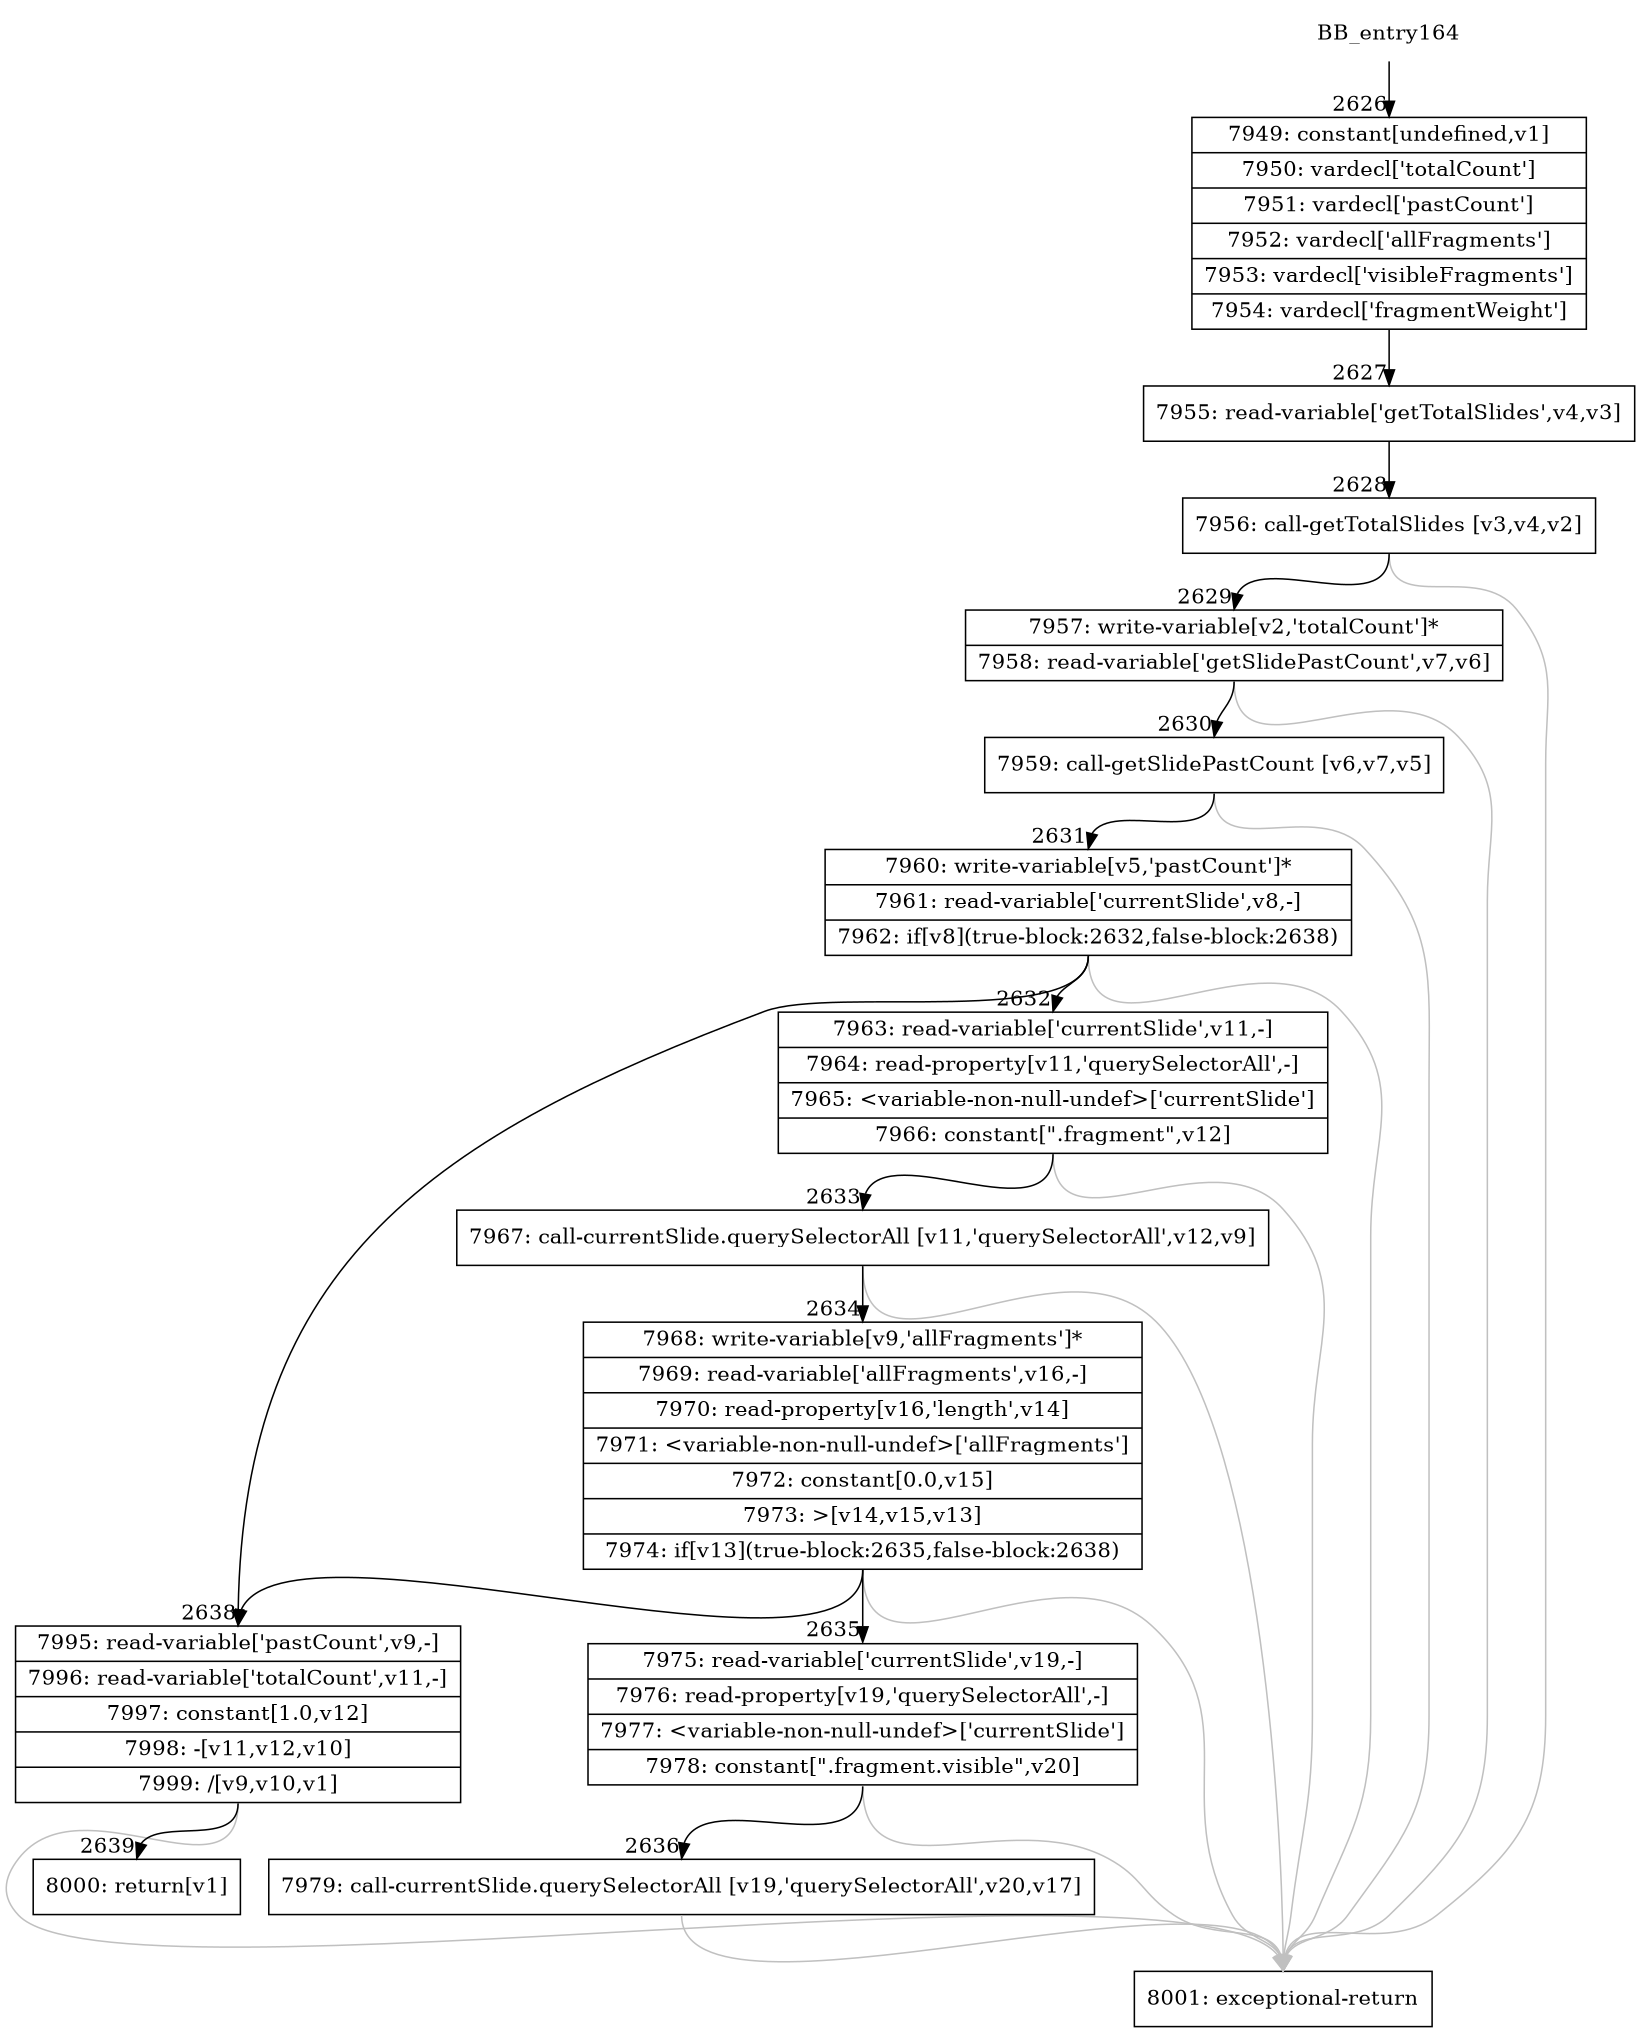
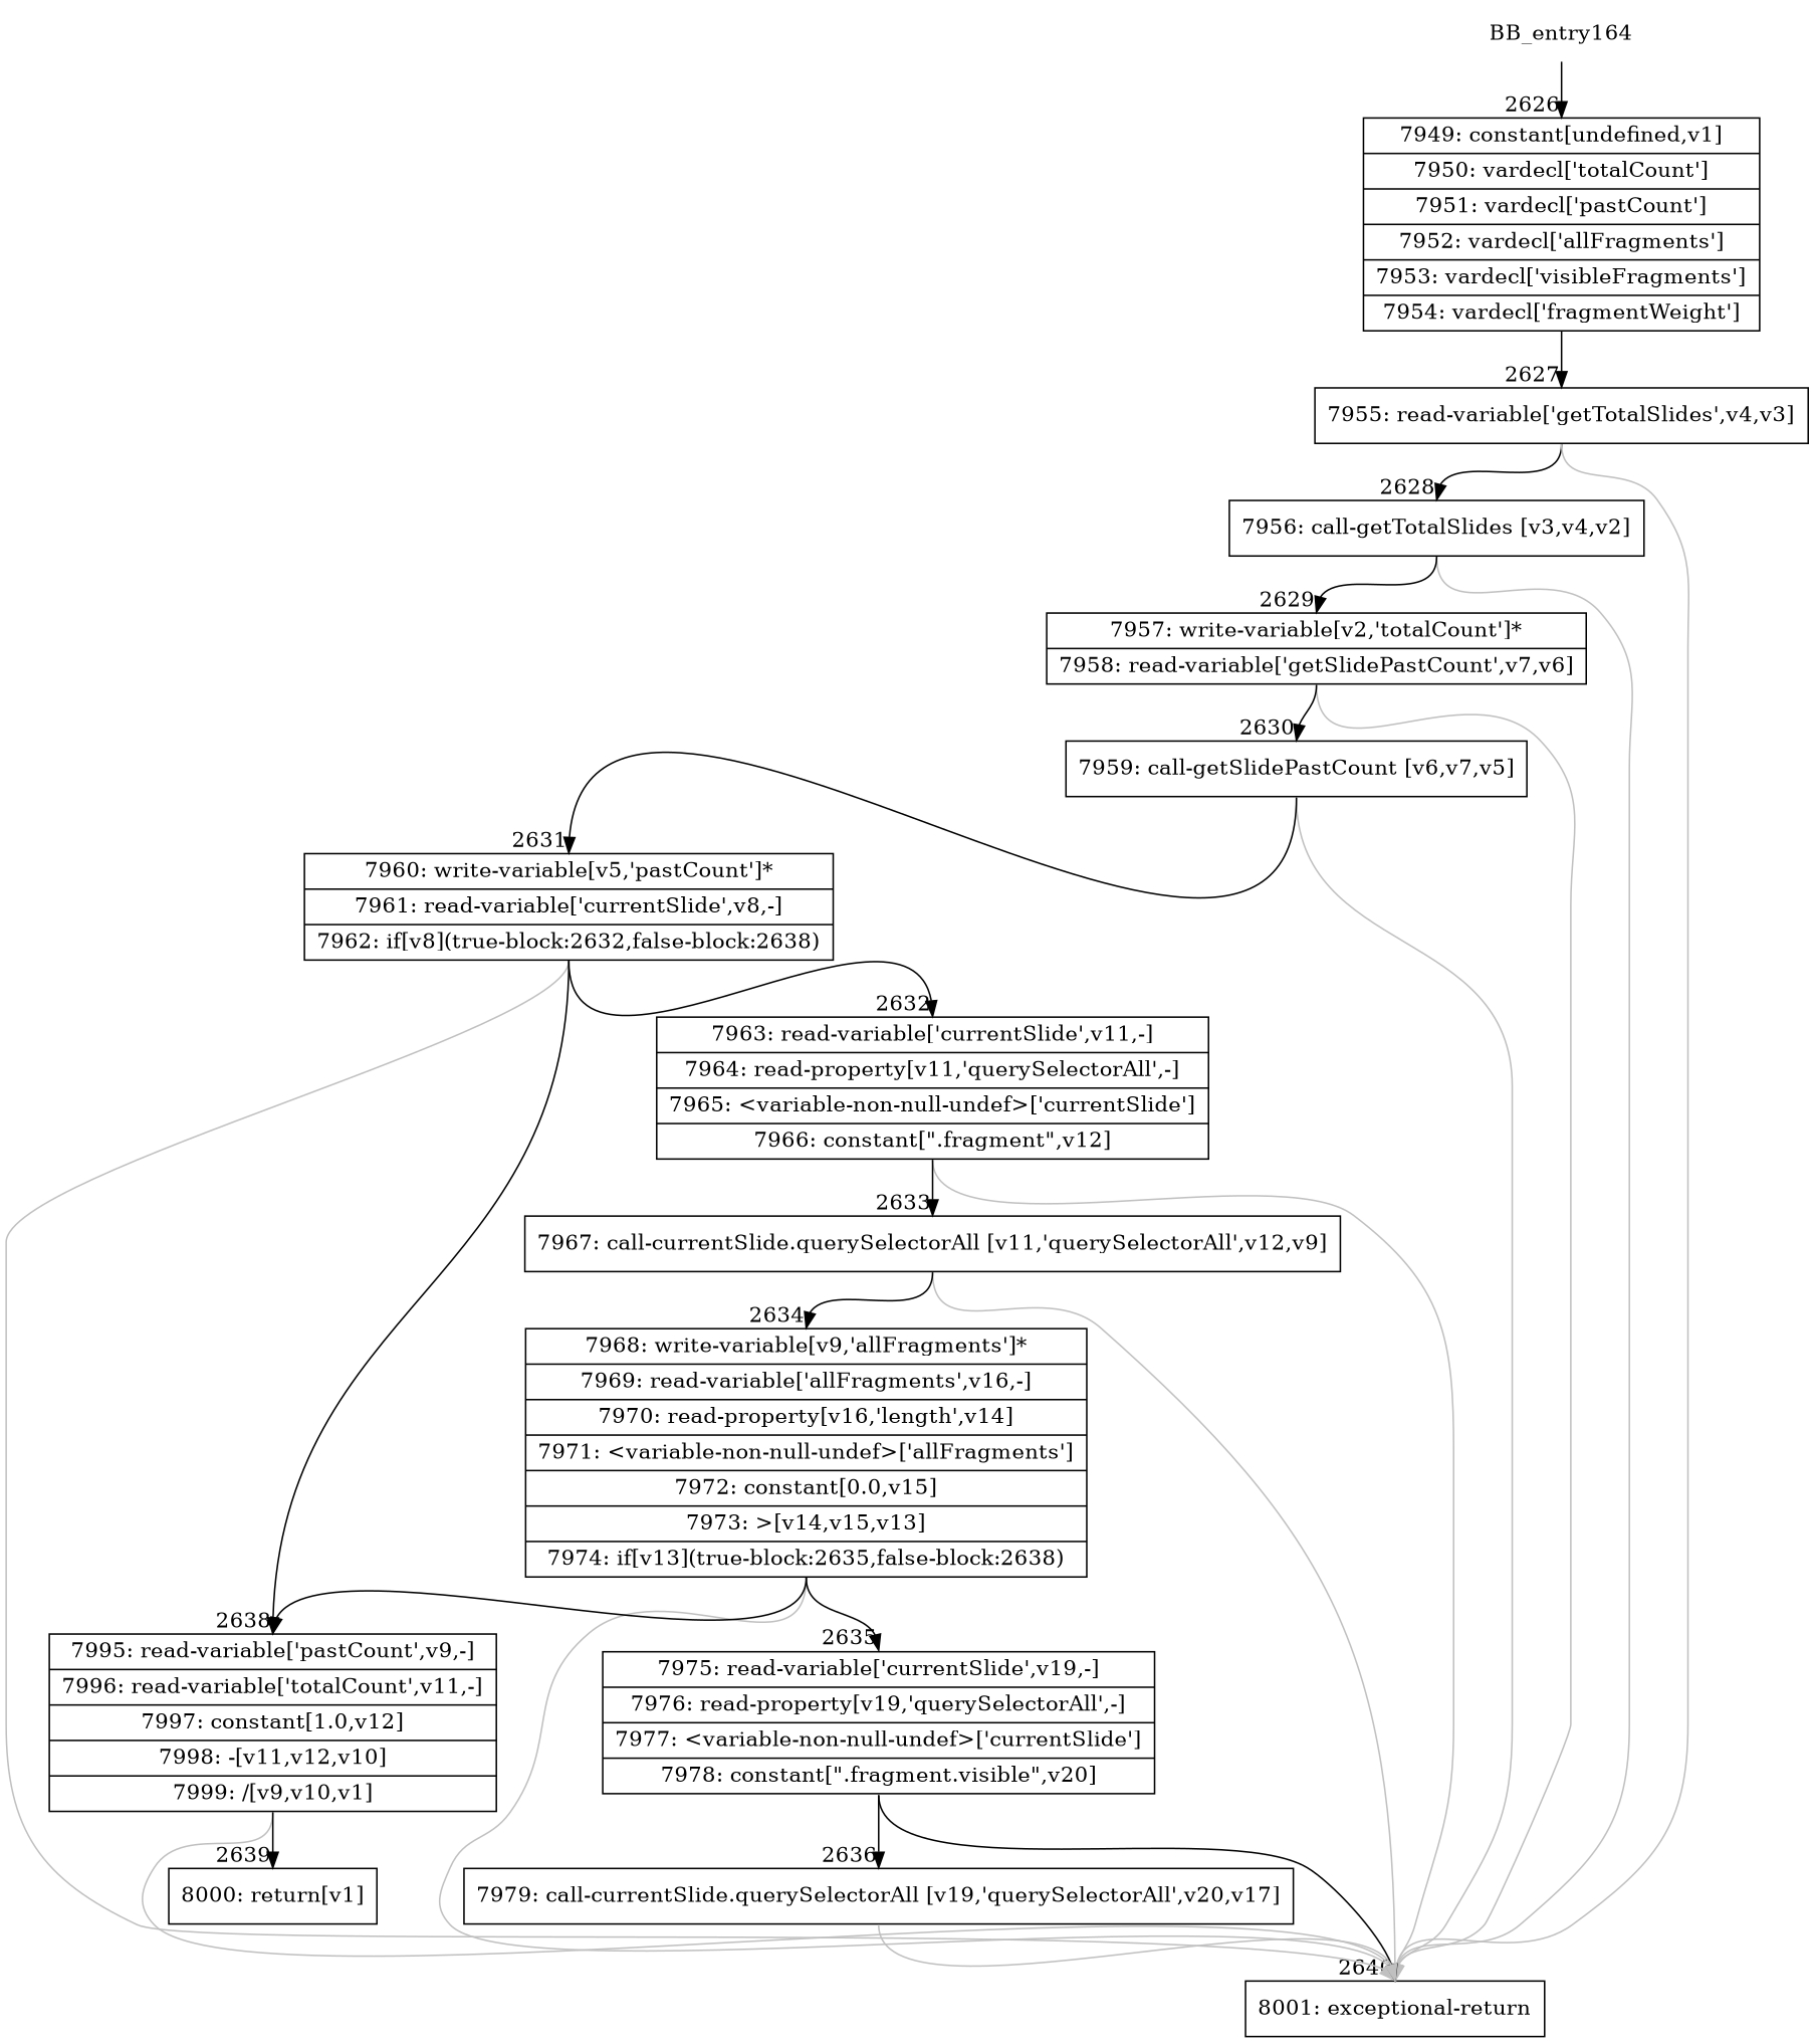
  digraph {
    rankdir=TD
    node [shape=record]
    edge [headport=n tailport=s]
    BB_entry164 [shape=none]
    n2 [label="{7949: constant[undefined,v1]|7950: vardecl['totalCount']|7951: vardecl['pastCount']|7952: vardecl['allFragments']|7953: vardecl['visibleFragments']|7954: vardecl['fragmentWeight']}"]
    n3 [label="{7955: read-variable['getTotalSlides',v4,v3]}"]
    n4 [label="{7956: call-getTotalSlides [v3,v4,v2]}"]
    n5 [label="{8001: exceptional-return}"]
    n6 [label="{7957: write-variable[v2,'totalCount']*|7958: read-variable['getSlidePastCount',v7,v6]}"]
    n7 [label="{7959: call-getSlidePastCount [v6,v7,v5]}"]
    n8 [label="{7960: write-variable[v5,'pastCount']*|7961: read-variable['currentSlide',v8,-]|7962: if[v8](true-block:2632,false-block:2638)}"]
    n9 [label="{7963: read-variable['currentSlide',v11,-]|7964: read-property[v11,'querySelectorAll',-]|7965: \<variable-non-null-undef\>['currentSlide']|7966: constant[\".fragment\",v12]}"]
    n10 [label="{7995: read-variable['pastCount',v9,-]|7996: read-variable['totalCount',v11,-]|7997: constant[1.0,v12]|7998: -[v11,v12,v10]|7999: /[v9,v10,v1]}"]
    n11 [label="{7967: call-currentSlide.querySelectorAll [v11,'querySelectorAll',v12,v9]}"]
    n12 [label="{8000: return[v1]}"]
    n13 [label="{7968: write-variable[v9,'allFragments']*|7969: read-variable['allFragments',v16,-]|7970: read-property[v16,'length',v14]|7971: \<variable-non-null-undef\>['allFragments']|7972: constant[0.0,v15]|7973: \>[v14,v15,v13]|7974: if[v13](true-block:2635,false-block:2638)}"]
    n14 [label="{7975: read-variable['currentSlide',v19,-]|7976: read-property[v19,'querySelectorAll',-]|7977: \<variable-non-null-undef\>['currentSlide']|7978: constant[\".fragment.visible\",v20]}"]
    n15 [label="{7979: call-currentSlide.querySelectorAll [v19,'querySelectorAll',v20,v17]}"]
    BB_entry164 -> n2 [headlabel="    2626"]
    n2 -> n3 [headlabel="      2627"]
    n3 -> n4 [headlabel="      2628"]
+   n3 -> n5 [color=gray headlabel="      2640"]
    n4 -> n5 [color=gray]
    n4 -> n6 [headlabel="      2629"]
    n6 -> n5 [color=gray]
    n6 -> n7 [headlabel="      2630"]
    n7 -> n5 [color=gray]
    n7 -> n8 [headlabel="      2631"]
    n8 -> n5 [color=gray]
    n8 -> n9 [headlabel="      2632"]
    n8 -> n10 [headlabel="      2638"]
    n9 -> n5 [color=gray]
    n9 -> n11 [headlabel="      2633"]
    n10 -> n5 [color=gray]
    n10 -> n12 [headlabel="      2639"]
    n11 -> n5 [color=gray]
    n11 -> n13 [headlabel="      2634"]
    n13 -> n5 [color=gray]
    n13 -> n10
    n13 -> n14 [headlabel="      2635"]
-   n14 -> n5 [color=gray]
+   n14 -> n5 [color=black]
    n14 -> n15 [headlabel="      2636"]
    n15 -> n5 [color=gray]
  }
